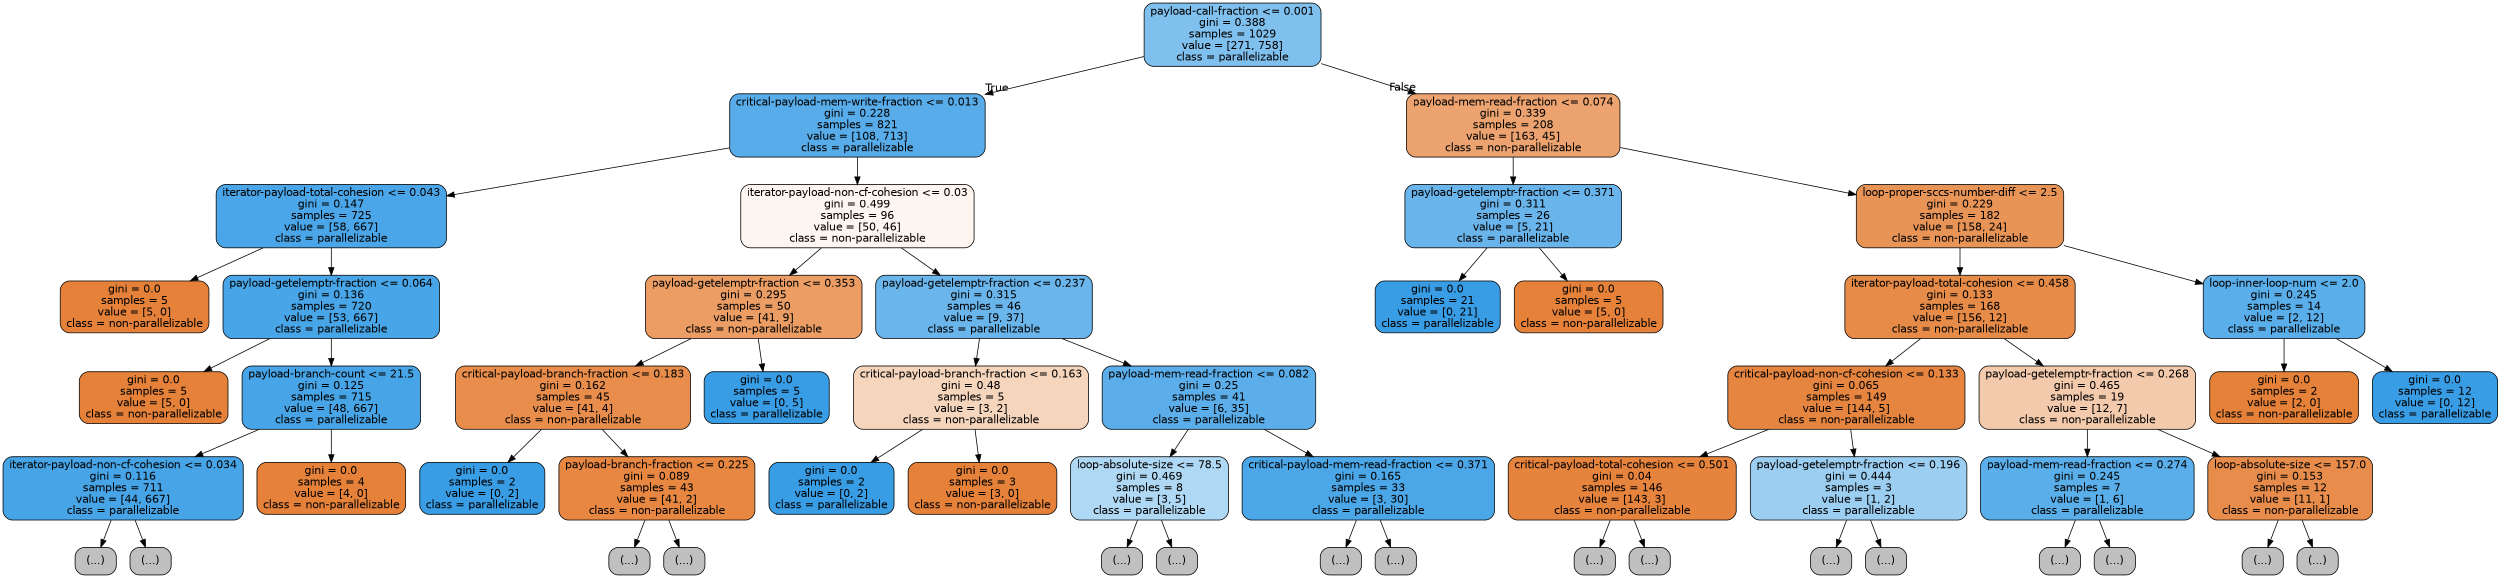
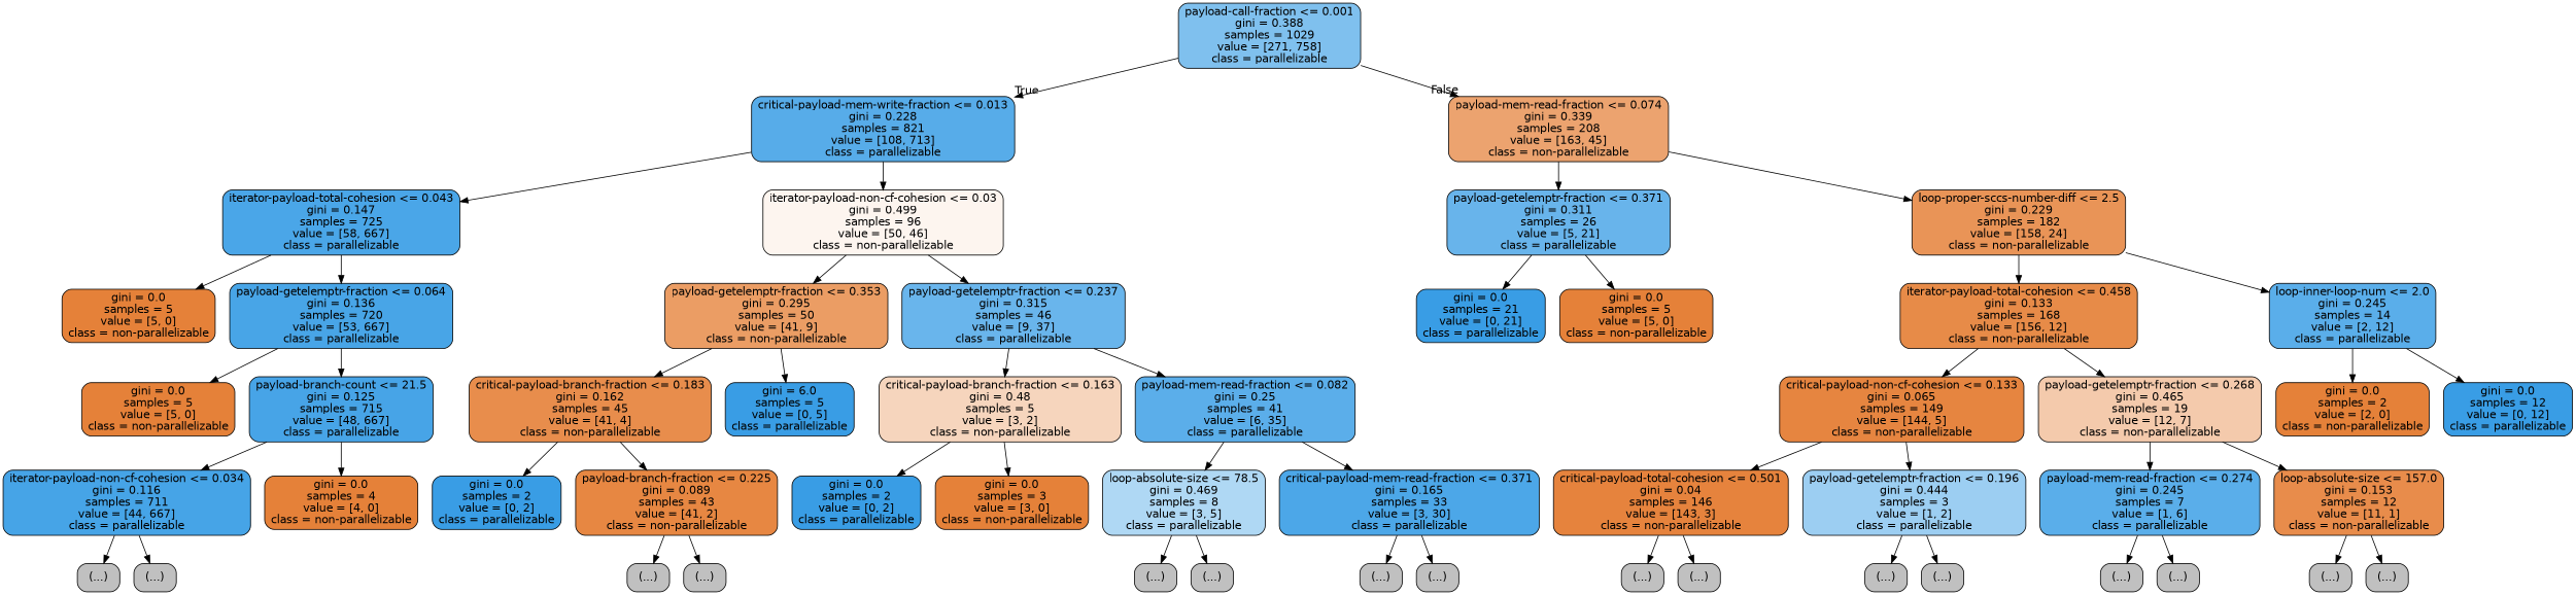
  digraph {
    node [color=black fillcolor="#C0C0C0" fontname=helvetica shape=box style="filled, rounded"]
    edge [fontname=helvetica]
    n1 [fillcolor="#399de5a4" label="payload-call-fraction <= 0.001\ngini = 0.388\nsamples = 1029\nvalue = [271, 758]\nclass = parallelizable"]
    n2 [fillcolor="#399de5d8" label="critical-payload-mem-write-fraction <= 0.013\ngini = 0.228\nsamples = 821\nvalue = [108, 713]\nclass = parallelizable"]
    n3 [fillcolor="#e58139b9" label="payload-mem-read-fraction <= 0.074\ngini = 0.339\nsamples = 208\nvalue = [163, 45]\nclass = non-parallelizable"]
    n4 [fillcolor="#399de5e9" label="iterator-payload-total-cohesion <= 0.043\ngini = 0.147\nsamples = 725\nvalue = [58, 667]\nclass = parallelizable"]
    n5 [fillcolor="#e5813914" label="iterator-payload-non-cf-cohesion <= 0.03\ngini = 0.499\nsamples = 96\nvalue = [50, 46]\nclass = non-parallelizable"]
    n6 [fillcolor="#e58139ff" label="gini = 0.0\nsamples = 5\nvalue = [5, 0]\nclass = non-parallelizable"]
    n7 [fillcolor="#399de5eb" label="payload-getelemptr-fraction <= 0.064\ngini = 0.136\nsamples = 720\nvalue = [53, 667]\nclass = parallelizable"]
    n8 [fillcolor="#e58139ff" label="gini = 0.0\nsamples = 5\nvalue = [5, 0]\nclass = non-parallelizable"]
    n9 [fillcolor="#399de5ed" label="payload-branch-count <= 21.5\ngini = 0.125\nsamples = 715\nvalue = [48, 667]\nclass = parallelizable"]
    n10 [fillcolor="#399de5ee" label="iterator-payload-non-cf-cohesion <= 0.034\ngini = 0.116\nsamples = 711\nvalue = [44, 667]\nclass = parallelizable"]
    n11 [fillcolor="#e58139ff" label="gini = 0.0\nsamples = 4\nvalue = [4, 0]\nclass = non-parallelizable"]
    n12 [label="(...)"]
    n13 [label="(...)"]
    n14 [fillcolor="#e58139c7" label="payload-getelemptr-fraction <= 0.353\ngini = 0.295\nsamples = 50\nvalue = [41, 9]\nclass = non-parallelizable"]
    n15 [fillcolor="#399de5c1" label="payload-getelemptr-fraction <= 0.237\ngini = 0.315\nsamples = 46\nvalue = [9, 37]\nclass = parallelizable"]
    n16 [fillcolor="#e58139e6" label="critical-payload-branch-fraction <= 0.183\ngini = 0.162\nsamples = 45\nvalue = [41, 4]\nclass = non-parallelizable"]
-   n17 [fillcolor="#399de5ff" label="gini = 0.0\nsamples = 5\nvalue = [0, 5]\nclass = parallelizable"]
+   n17 [fillcolor="#399de5ff" label="gini = 6.0\nsamples = 5\nvalue = [0, 5]\nclass = parallelizable"]
    n18 [fillcolor="#399de5ff" label="gini = 0.0\nsamples = 2\nvalue = [0, 2]\nclass = parallelizable"]
    n19 [fillcolor="#e58139f3" label="payload-branch-fraction <= 0.225\ngini = 0.089\nsamples = 43\nvalue = [41, 2]\nclass = non-parallelizable"]
    n20 [label="(...)"]
    n21 [label="(...)"]
    n22 [fillcolor="#e5813955" label="critical-payload-branch-fraction <= 0.163\ngini = 0.48\nsamples = 5\nvalue = [3, 2]\nclass = non-parallelizable"]
    n23 [fillcolor="#399de5d3" label="payload-mem-read-fraction <= 0.082\ngini = 0.25\nsamples = 41\nvalue = [6, 35]\nclass = parallelizable"]
    n24 [fillcolor="#399de5ff" label="gini = 0.0\nsamples = 2\nvalue = [0, 2]\nclass = parallelizable"]
    n25 [fillcolor="#e58139ff" label="gini = 0.0\nsamples = 3\nvalue = [3, 0]\nclass = non-parallelizable"]
    n26 [fillcolor="#399de566" label="loop-absolute-size <= 78.5\ngini = 0.469\nsamples = 8\nvalue = [3, 5]\nclass = parallelizable"]
    n27 [fillcolor="#399de5e6" label="critical-payload-mem-read-fraction <= 0.371\ngini = 0.165\nsamples = 33\nvalue = [3, 30]\nclass = parallelizable"]
    n28 [label="(...)"]
    n29 [label="(...)"]
    n30 [label="(...)"]
    n31 [label="(...)"]
    n32 [fillcolor="#399de5c2" label="payload-getelemptr-fraction <= 0.371\ngini = 0.311\nsamples = 26\nvalue = [5, 21]\nclass = parallelizable"]
    n33 [fillcolor="#e58139d8" label="loop-proper-sccs-number-diff <= 2.5\ngini = 0.229\nsamples = 182\nvalue = [158, 24]\nclass = non-parallelizable"]
    n34 [fillcolor="#399de5ff" label="gini = 0.0\nsamples = 21\nvalue = [0, 21]\nclass = parallelizable"]
    n35 [fillcolor="#e58139ff" label="gini = 0.0\nsamples = 5\nvalue = [5, 0]\nclass = non-parallelizable"]
    n36 [fillcolor="#e58139eb" label="iterator-payload-total-cohesion <= 0.458\ngini = 0.133\nsamples = 168\nvalue = [156, 12]\nclass = non-parallelizable"]
    n37 [fillcolor="#399de5d4" label="loop-inner-loop-num <= 2.0\ngini = 0.245\nsamples = 14\nvalue = [2, 12]\nclass = parallelizable"]
    n38 [fillcolor="#e58139f6" label="critical-payload-non-cf-cohesion <= 0.133\ngini = 0.065\nsamples = 149\nvalue = [144, 5]\nclass = non-parallelizable"]
    n39 [fillcolor="#e581396a" label="payload-getelemptr-fraction <= 0.268\ngini = 0.465\nsamples = 19\nvalue = [12, 7]\nclass = non-parallelizable"]
    n40 [fillcolor="#e58139fa" label="critical-payload-total-cohesion <= 0.501\ngini = 0.04\nsamples = 146\nvalue = [143, 3]\nclass = non-parallelizable"]
    n41 [fillcolor="#399de57f" label="payload-getelemptr-fraction <= 0.196\ngini = 0.444\nsamples = 3\nvalue = [1, 2]\nclass = parallelizable"]
    n42 [label="(...)"]
    n43 [label="(...)"]
    n44 [label="(...)"]
    n45 [label="(...)"]
    n46 [fillcolor="#399de5d4" label="payload-mem-read-fraction <= 0.274\ngini = 0.245\nsamples = 7\nvalue = [1, 6]\nclass = parallelizable"]
    n47 [fillcolor="#e58139e8" label="loop-absolute-size <= 157.0\ngini = 0.153\nsamples = 12\nvalue = [11, 1]\nclass = non-parallelizable"]
    n48 [label="(...)"]
    n49 [label="(...)"]
    n50 [label="(...)"]
    n51 [label="(...)"]
    n52 [fillcolor="#e58139ff" label="gini = 0.0\nsamples = 2\nvalue = [2, 0]\nclass = non-parallelizable"]
    n53 [fillcolor="#399de5ff" label="gini = 0.0\nsamples = 12\nvalue = [0, 12]\nclass = parallelizable"]
    n1 -> n2 [headlabel=True labelangle=45 labeldistance=2.5]
    n1 -> n3 [headlabel=False labelangle=-45 labeldistance=2.5]
    n2 -> n4
    n2 -> n5
    n3 -> n32
    n3 -> n33
    n4 -> n6
    n4 -> n7
    n5 -> n14
    n5 -> n15
    n7 -> n8
    n7 -> n9
    n9 -> n10
    n9 -> n11
    n10 -> n12
    n10 -> n13
    n14 -> n16
    n14 -> n17
    n15 -> n22
    n15 -> n23
    n16 -> n18
    n16 -> n19
    n19 -> n20
    n19 -> n21
    n22 -> n24
    n22 -> n25
    n23 -> n26
    n23 -> n27
    n26 -> n28
    n26 -> n29
    n27 -> n30
    n27 -> n31
    n32 -> n34
    n32 -> n35
    n33 -> n36
    n33 -> n37
    n36 -> n38
    n36 -> n39
    n37 -> n52
    n37 -> n53
    n38 -> n40
    n38 -> n41
    n39 -> n46
    n39 -> n47
    n40 -> n42
    n40 -> n43
    n41 -> n44
    n41 -> n45
    n46 -> n48
    n46 -> n49
    n47 -> n50
    n47 -> n51
  }
